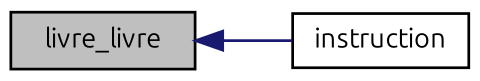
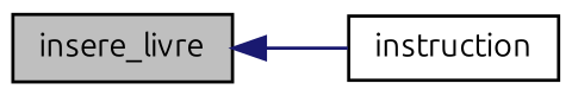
  digraph {
    rankdir=LR
    fontname=Ubuntu
    node [color=black fontname=Ubuntu fontsize=10 shape=record style=filled]
-   n1 [fillcolor=grey75 fontcolor=black height=0.2 label=livre_livre width=0.4]
+   n1 [fillcolor=grey75 fontcolor=black height=0.2 label=insere_livre width=0.4]
    n2 [fillcolor=white height=0.2 label=instruction width=0.4]
    n1 -> n2 [color=midnightblue dir=back fontname=Ubuntu fontsize=10 labelfontname=Helvetica labelfontsize=10 style=solid]
  }
